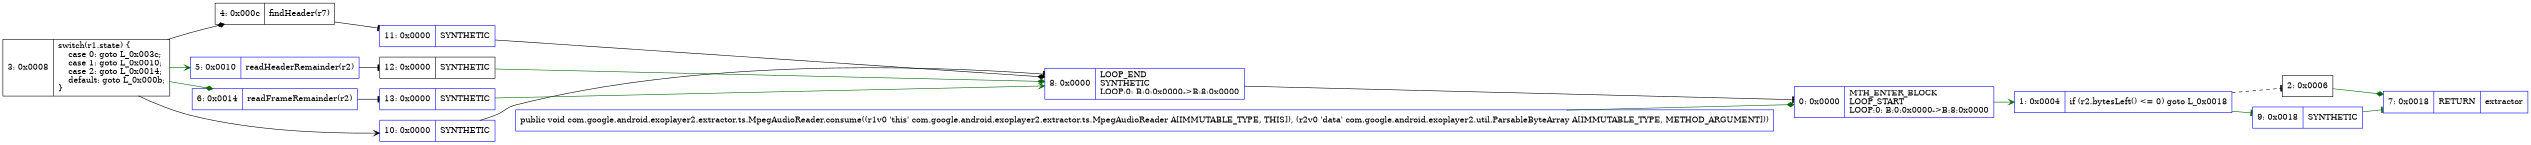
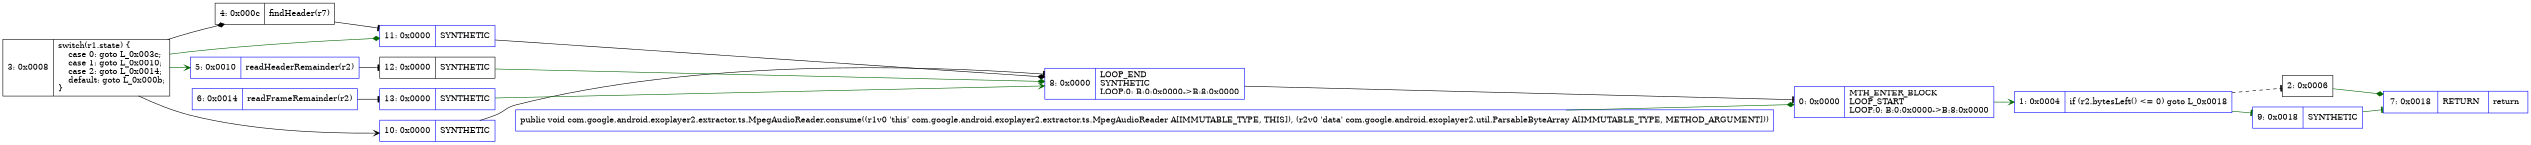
  digraph {
    rankdir=LR
    node [color=blue shape=record]
    edge [arrowhead=tee color=darkgreen]
    n1 [label="{0\:\ 0x0000|MTH_ENTER_BLOCK\lLOOP_START\lLOOP:0: B:0:0x0000\-\>B:8:0x0000\l}"]
    n2 [label="{1\:\ 0x0004|if (r2.bytesLeft() \<= 0) goto L_0x0018\l}"]
    n3 [color=black label="{2\:\ 0x0006}"]
    n4 [label="{9\:\ 0x0018|SYNTHETIC\l}"]
-   n5 [label="{7\:\ 0x0018|RETURN\l|extractor\l}"]
+   n5 [label="{7\:\ 0x0018|RETURN\l|return\l}"]
    n6 [color=black label="{3\:\ 0x0008|switch(r1.state) \{\l    case 0: goto L_0x003c;\l    case 1: goto L_0x0010;\l    case 2: goto L_0x0014;\l    default: goto L_0x000b;\l\}\l}"]
    n7 [color=black label="{4\:\ 0x000c|findHeader(r7)\l}"]
    n8 [label="{5\:\ 0x0010|readHeaderRemainder(r2)\l}"]
    n9 [label="{6\:\ 0x0014|readFrameRemainder(r2)\l}"]
    n10 [label="{10\:\ 0x0000|SYNTHETIC\l}"]
    n11 [label="{11\:\ 0x0000|SYNTHETIC\l}"]
    n12 [color=black label="{12\:\ 0x0000|SYNTHETIC\l}"]
    n13 [label="{13\:\ 0x0000|SYNTHETIC\l}"]
    n14 [label="{8\:\ 0x0000|LOOP_END\lSYNTHETIC\lLOOP:0: B:0:0x0000\-\>B:8:0x0000\l}"]
    n15 [label="{public void com.google.android.exoplayer2.extractor.ts.MpegAudioReader.consume((r1v0 'this' com.google.android.exoplayer2.extractor.ts.MpegAudioReader A[IMMUTABLE_TYPE, THIS]), (r2v0 'data' com.google.android.exoplayer2.util.ParsableByteArray A[IMMUTABLE_TYPE, METHOD_ARGUMENT])) }"]
    n1 -> n2 [arrowhead=vee]
    n2 -> n3 [color=black style=dashed]
    n2 -> n4
    n3 -> n5 [arrowhead=diamond]
    n4 -> n5
    n6 -> n7 [arrowhead=diamond color=black]
    n6 -> n8 [arrowhead=vee]
-   n6 -> n9 [arrowhead=diamond]
+   n6 -> n11 [arrowhead=diamond]
    n6 -> n10 [arrowhead=vee color=black]
    n7 -> n11 [color=black]
    n8 -> n12 [color=black]
    n9 -> n13 [color=black]
    n10 -> n14 [color=black]
    n11 -> n14 [arrowhead=diamond color=black]
    n12 -> n14 [arrowhead=diamond]
    n13 -> n14 [arrowhead=vee]
    n14 -> n1 [color=black]
    n15 -> n1 [arrowhead=diamond]
  }
